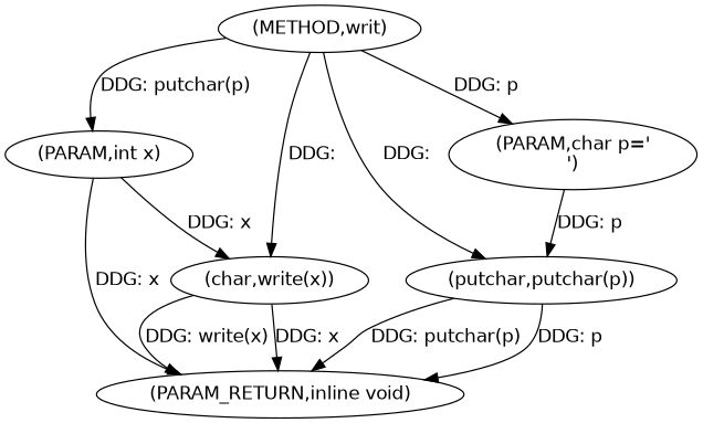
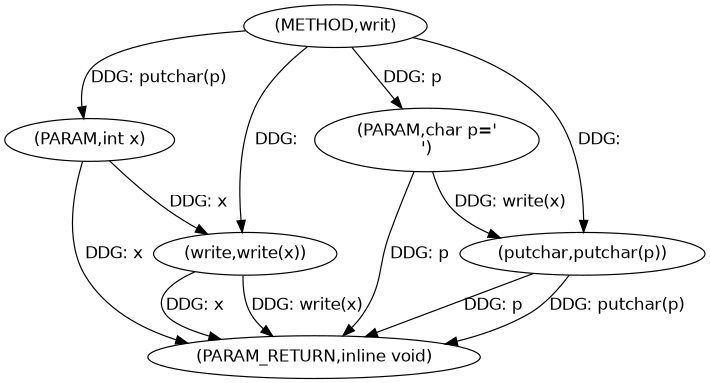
  digraph {
    fontname="DejaVu Sans"
    node [fontname="DejaVu Sans"]
    edge [fontname="DejaVu Sans"]
    n1 [label="(METHOD,writ)"]
    n2 [label="(PARAM,int x)"]
    n3 [label="(PARAM,char p='\n')"]
-   n4 [label="(char,write(x))"]
+   n4 [label="(write,write(x))"]
    n5 [label="(putchar,putchar(p))"]
    n6 [label="(PARAM_RETURN,inline void)"]
    n1 -> n2 [label="DDG: putchar(p)"]
    n1 -> n3 [label="DDG: p"]
    n1 -> n4 [label="DDG: "]
    n1 -> n5 [label="DDG: "]
    n2 -> n4 [label="DDG: x"]
    n2 -> n6 [label="DDG: x"]
-   n3 -> n5 [label="DDG: p"]
+   n3 -> n5 [label="DDG: write(x)"]
+   n3 -> n6 [label="DDG: p"]
    n4 -> n6 [label="DDG: x"]
    n4 -> n6 [label="DDG: write(x)"]
    n5 -> n6 [label="DDG: p"]
    n5 -> n6 [label="DDG: putchar(p)"]
  }
